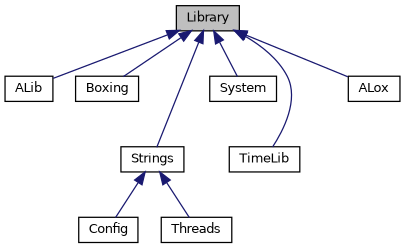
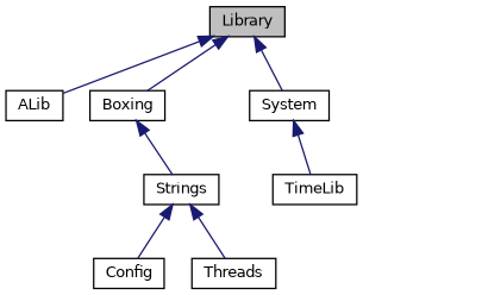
  digraph {
    node [color=black fillcolor=white fontname=Helvetica fontsize=10 shape=record style=filled]
    edge [color=midnightblue dir=back fontname=Helvetica fontsize=10 labelfontname=Helvetica labelfontsize=10 style=solid]
    n1 [fillcolor=grey75 fontcolor=black height=0.2 label=Library width=0.4]
    n2 [height=0.2 label=ALib width=0.4]
    n3 [height=0.2 label=Boxing width=0.4]
    n4 [height=0.2 label=Strings width=0.4]
    n5 [height=0.2 label=System width=0.4]
    n6 [height=0.2 label=TimeLib width=0.4]
-   n7 [height=0.2 label=ALox width=0.4]
    n8 [height=0.2 label=Config width=0.4]
    n9 [height=0.2 label=Threads width=0.4]
    n1 -> n2
    n1 -> n3
-   n1 -> n4
+   n3 -> n4
    n1 -> n5
-   n1 -> n6
-   n1 -> n7
+   n5 -> n6
    n4 -> n8
    n4 -> n9
  }
